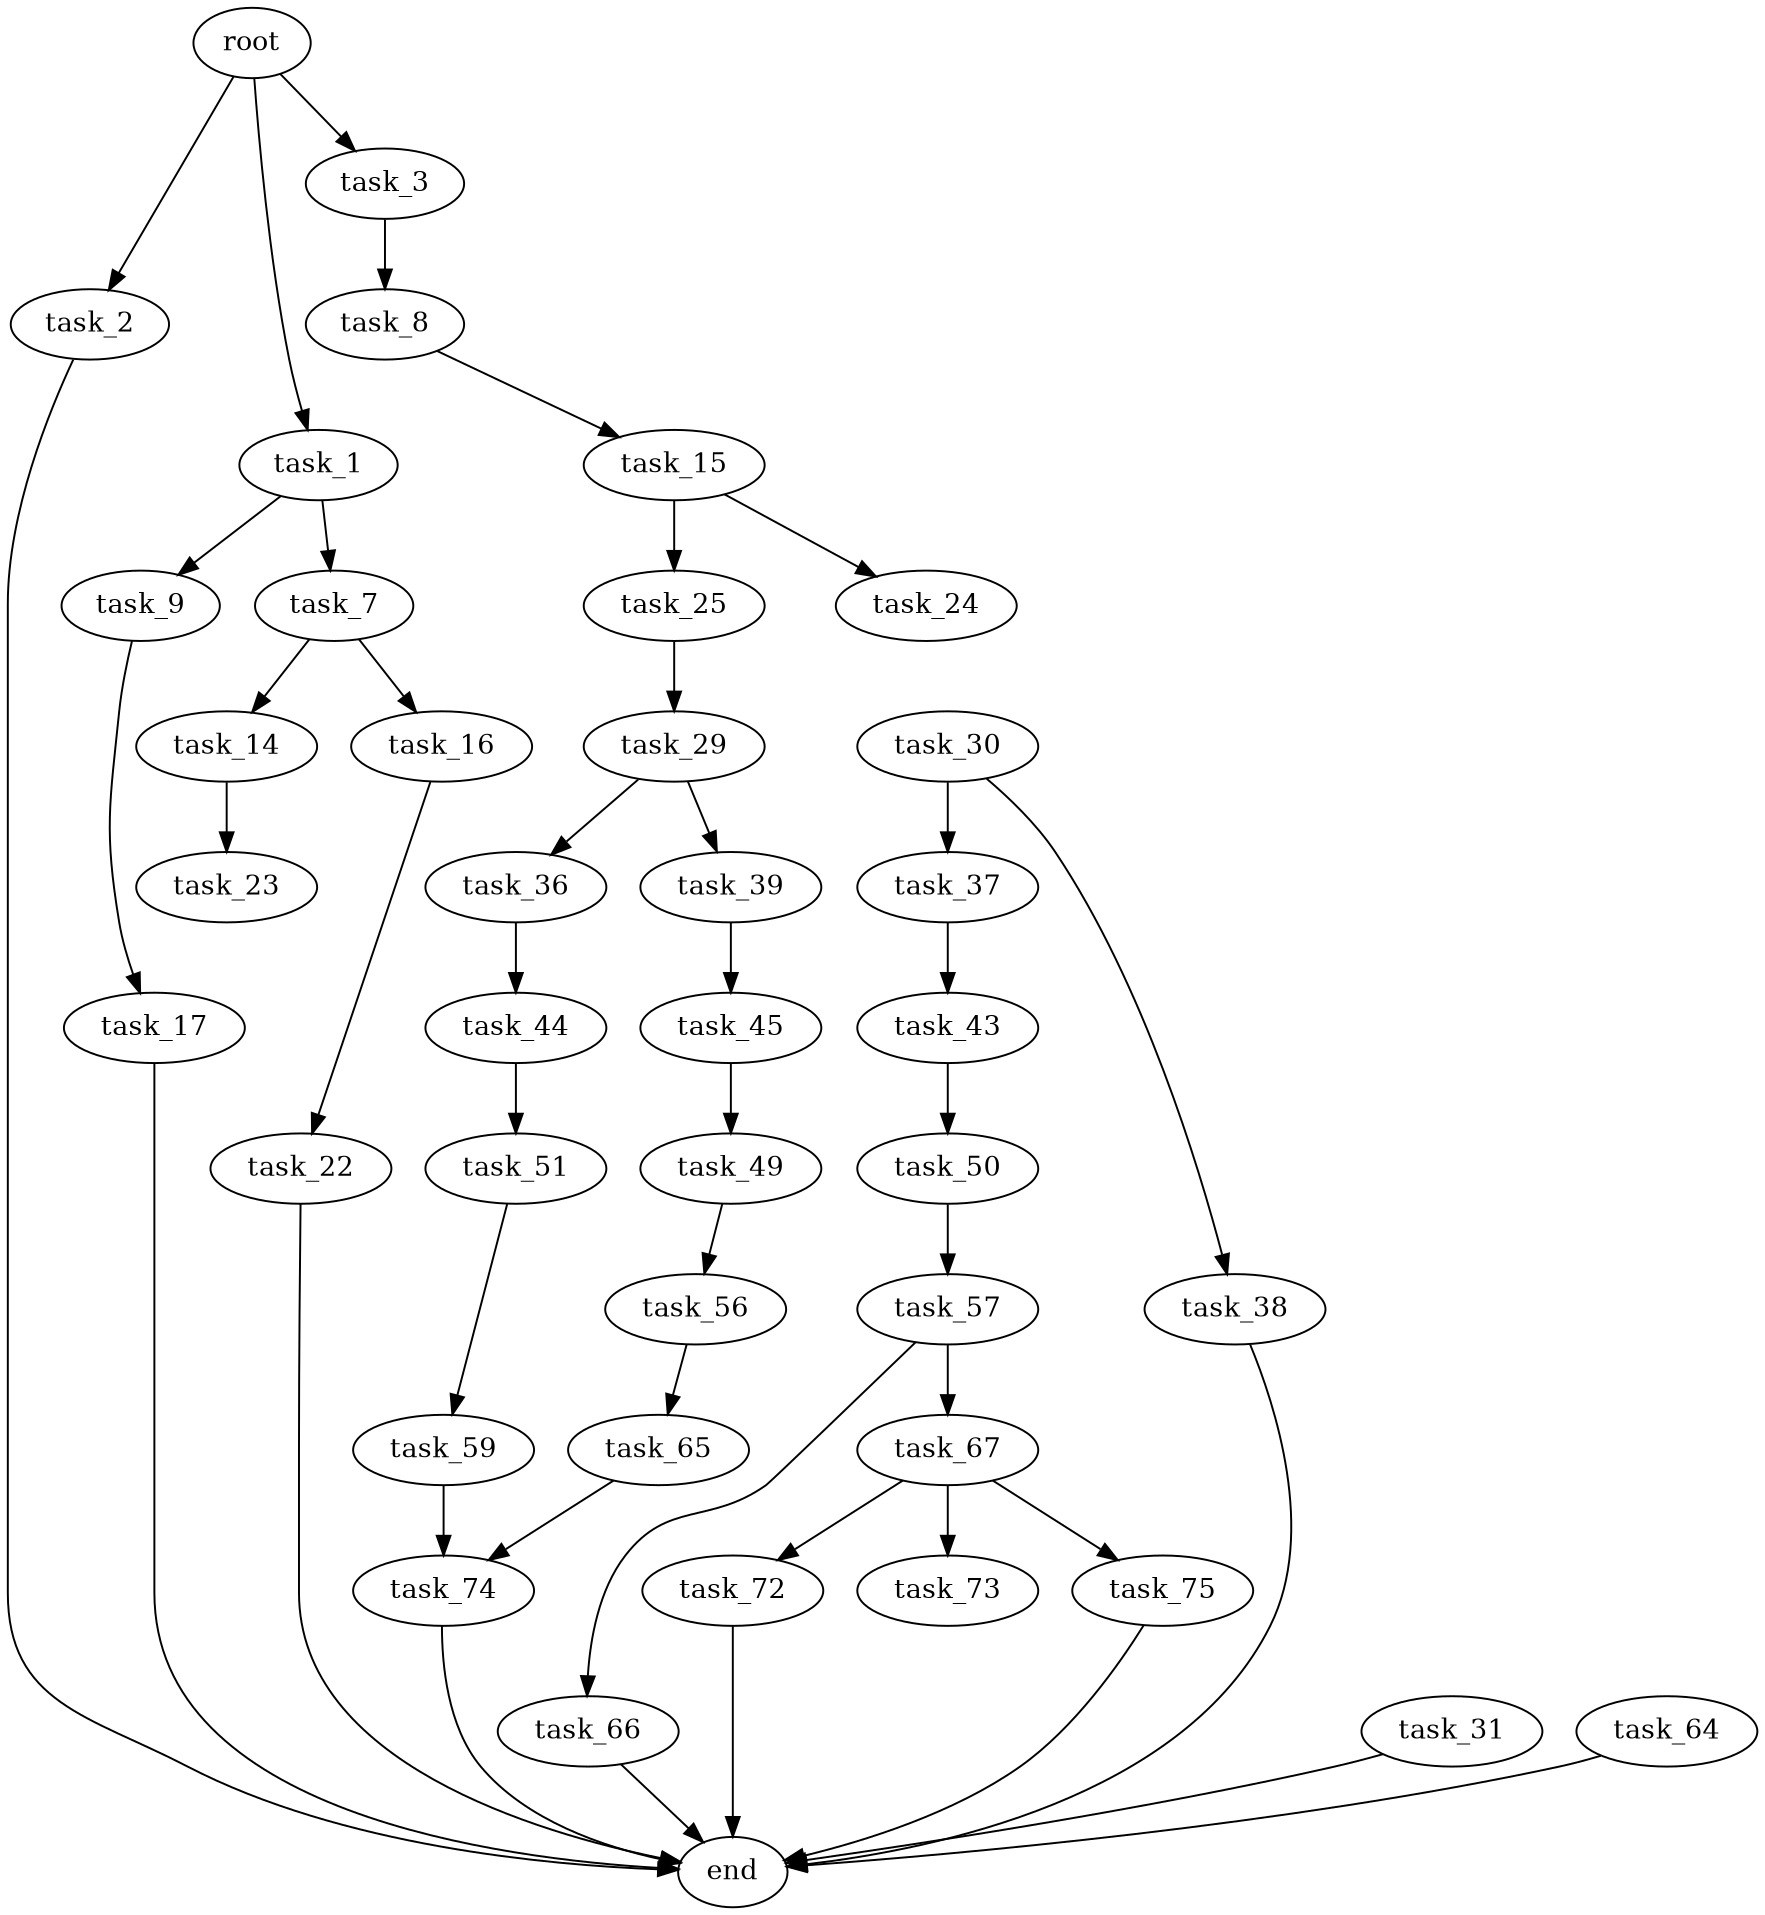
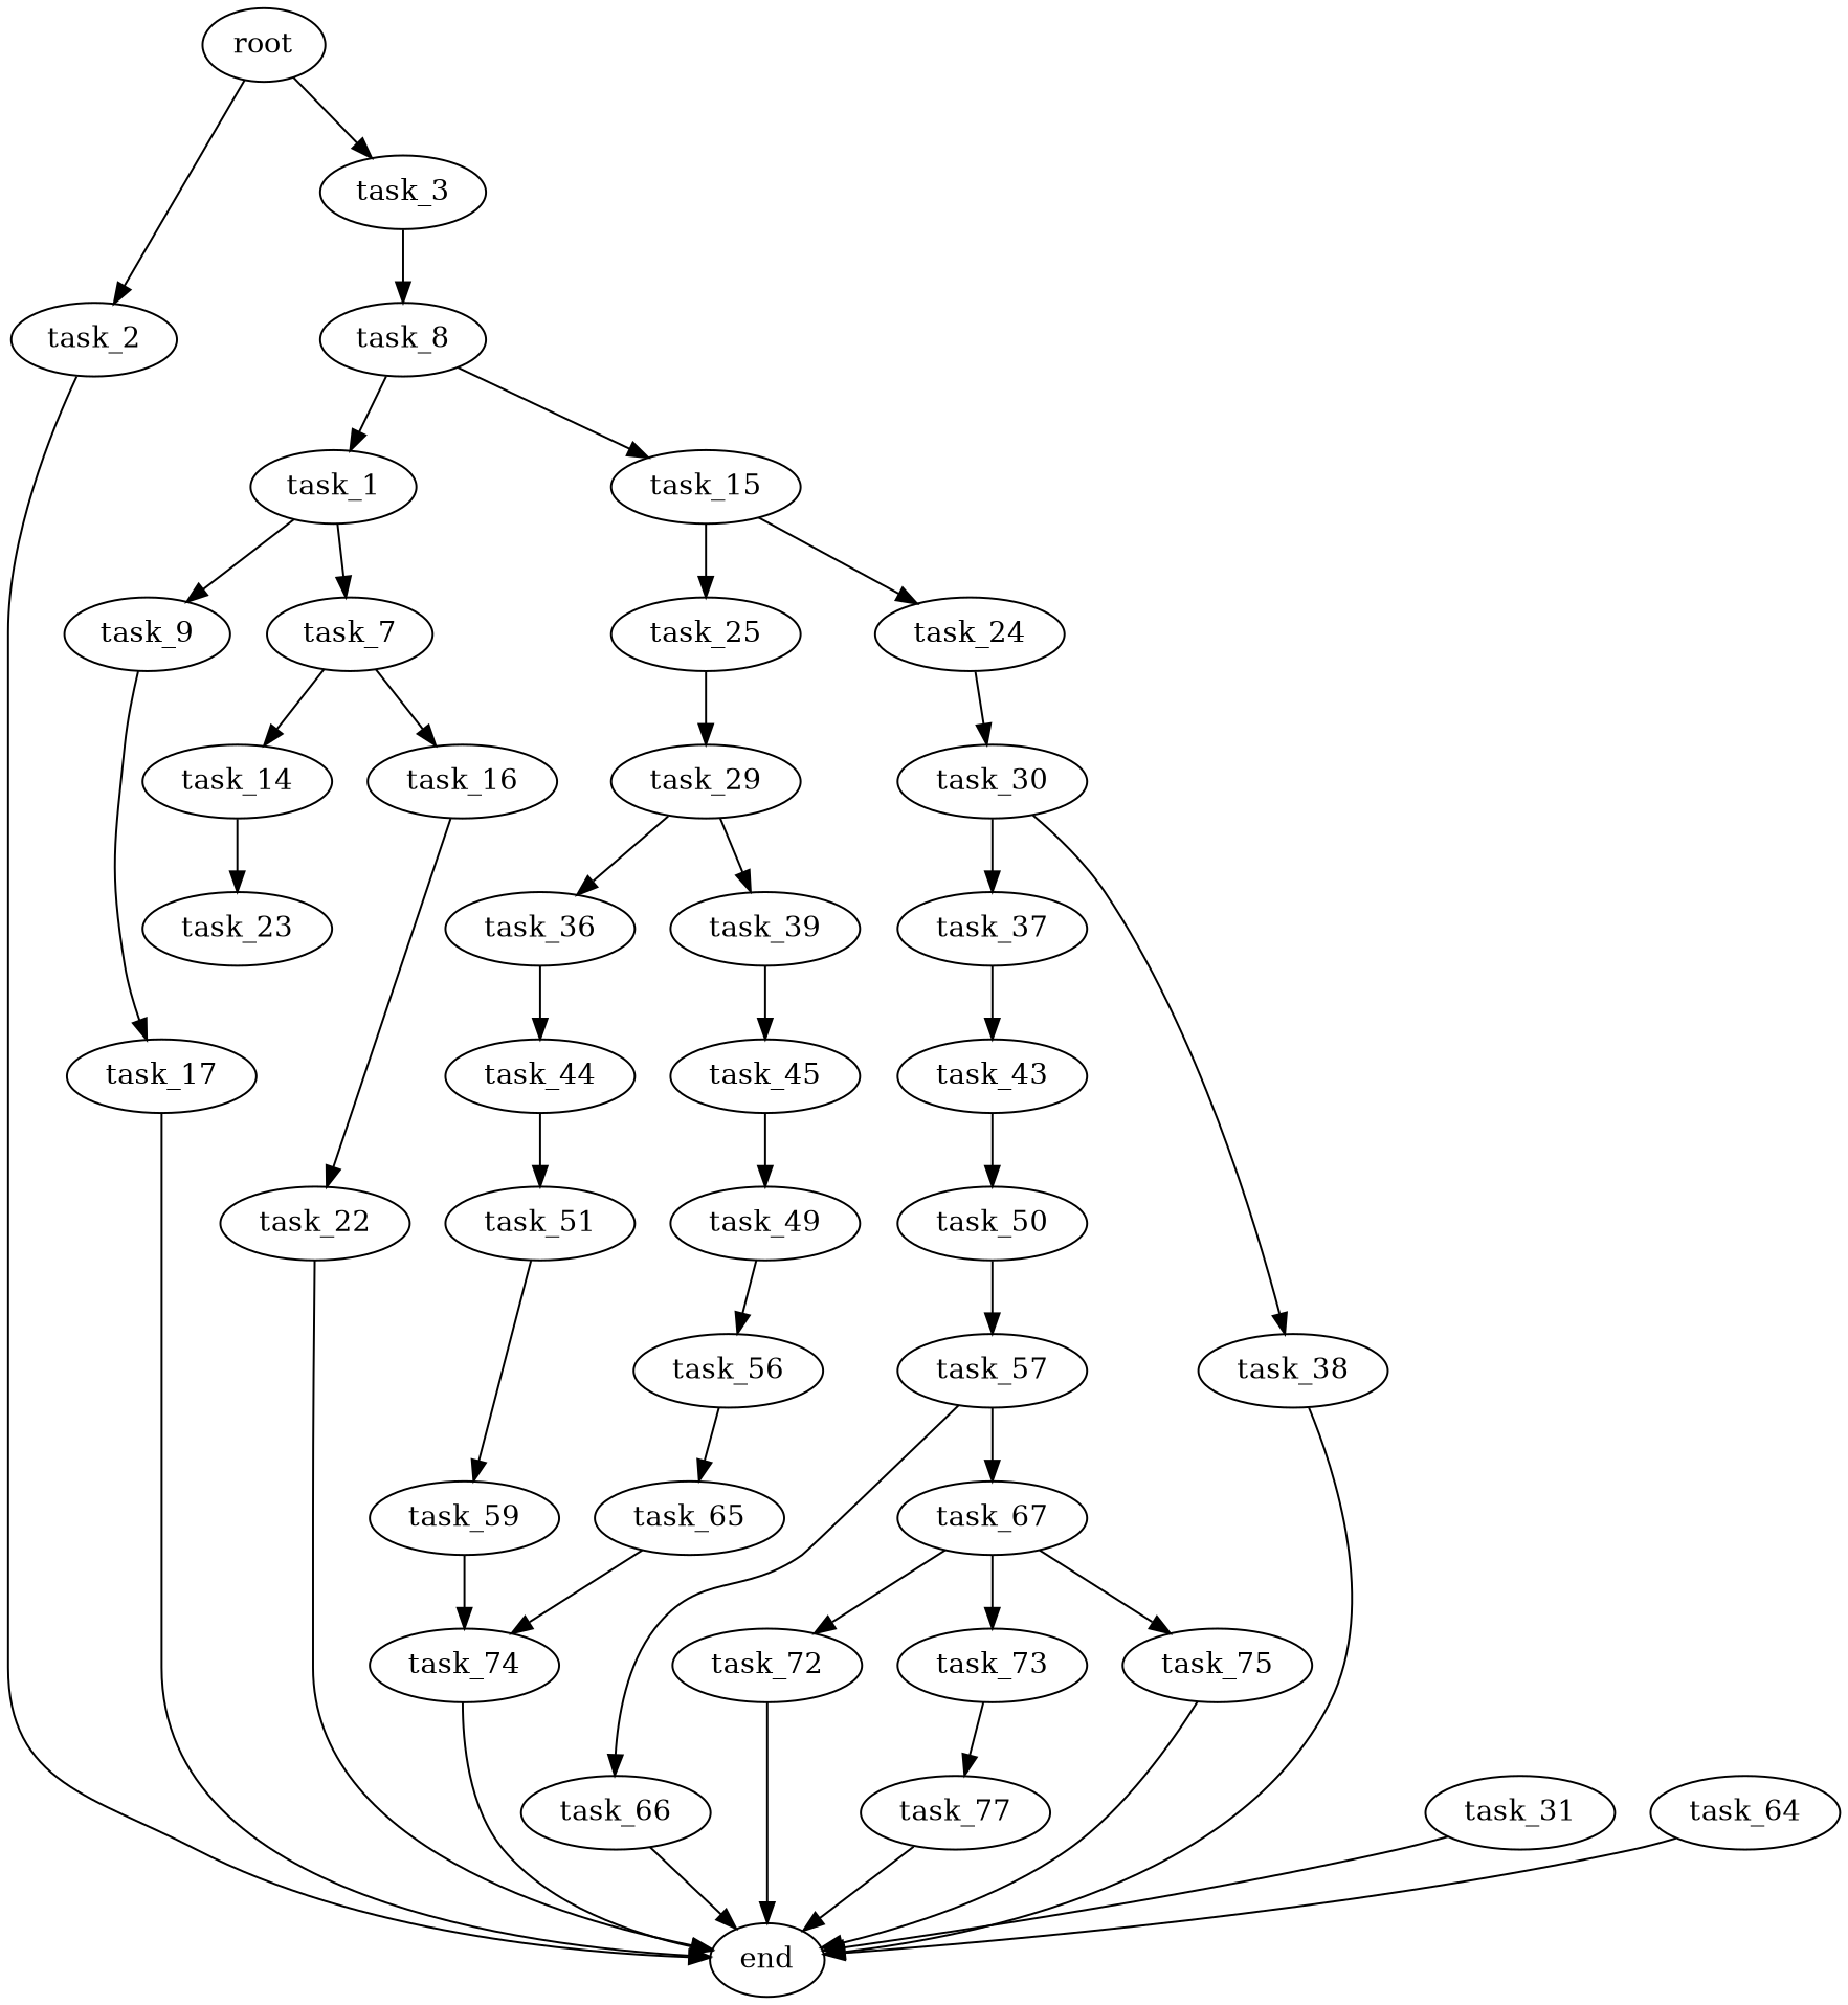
  digraph {
    root
    task_1
    task_2
    task_3
    task_7
    task_9
    end
    task_8
    task_14
    task_16
    task_17
    task_15
    task_23
    task_22
    task_24
    task_25
    task_30
    task_29
    task_31
    task_37
    task_38
    task_36
    task_39
    task_44
    task_45
    task_43
    task_51
    task_50
    task_49
    task_57
    task_59
    task_56
    task_65
    task_66
    task_67
    task_74
    task_72
    task_73
    task_75
    task_64
-   root -> task_1
+   task_77
+   task_8 -> task_1
    root -> task_2
    root -> task_3
    task_1 -> task_7
    task_1 -> task_9
    task_2 -> end
    task_3 -> task_8
    task_7 -> task_14
    task_7 -> task_16
    task_9 -> task_17
    task_8 -> task_15
    task_14 -> task_23
    task_16 -> task_22
    task_17 -> end
    task_15 -> task_24
    task_15 -> task_25
    task_22 -> end
+   task_24 -> task_30
    task_25 -> task_29
    task_30 -> task_37
    task_30 -> task_38
    task_29 -> task_36
    task_29 -> task_39
    task_31 -> end
    task_37 -> task_43
    task_38 -> end
    task_36 -> task_44
    task_39 -> task_45
    task_44 -> task_51
    task_45 -> task_49
    task_43 -> task_50
    task_51 -> task_59
    task_50 -> task_57
    task_49 -> task_56
    task_57 -> task_66
    task_57 -> task_67
    task_59 -> task_74
    task_56 -> task_65
    task_65 -> task_74
    task_66 -> end
    task_67 -> task_72
    task_67 -> task_73
    task_67 -> task_75
    task_74 -> end
    task_72 -> end
+   task_73 -> task_77
    task_75 -> end
    task_64 -> end
+   task_77 -> end
  }
